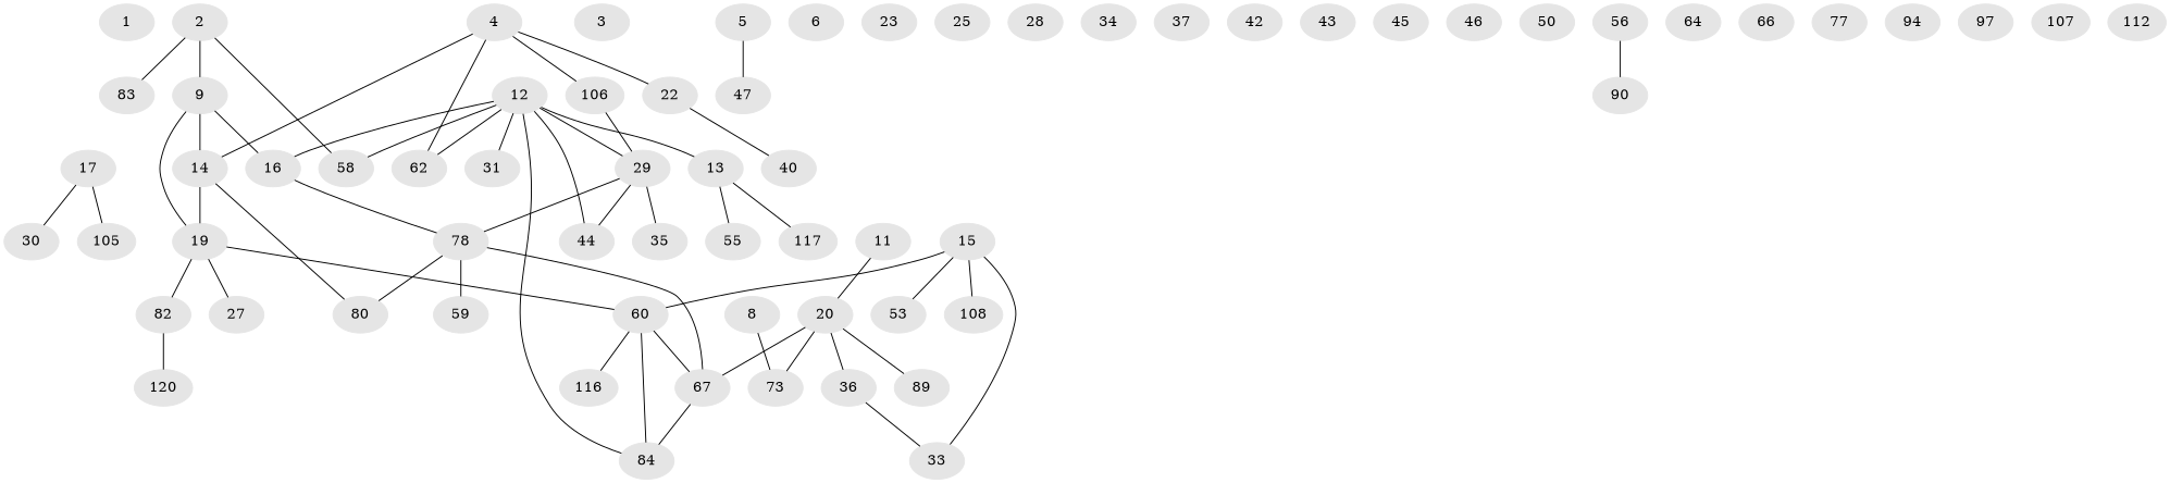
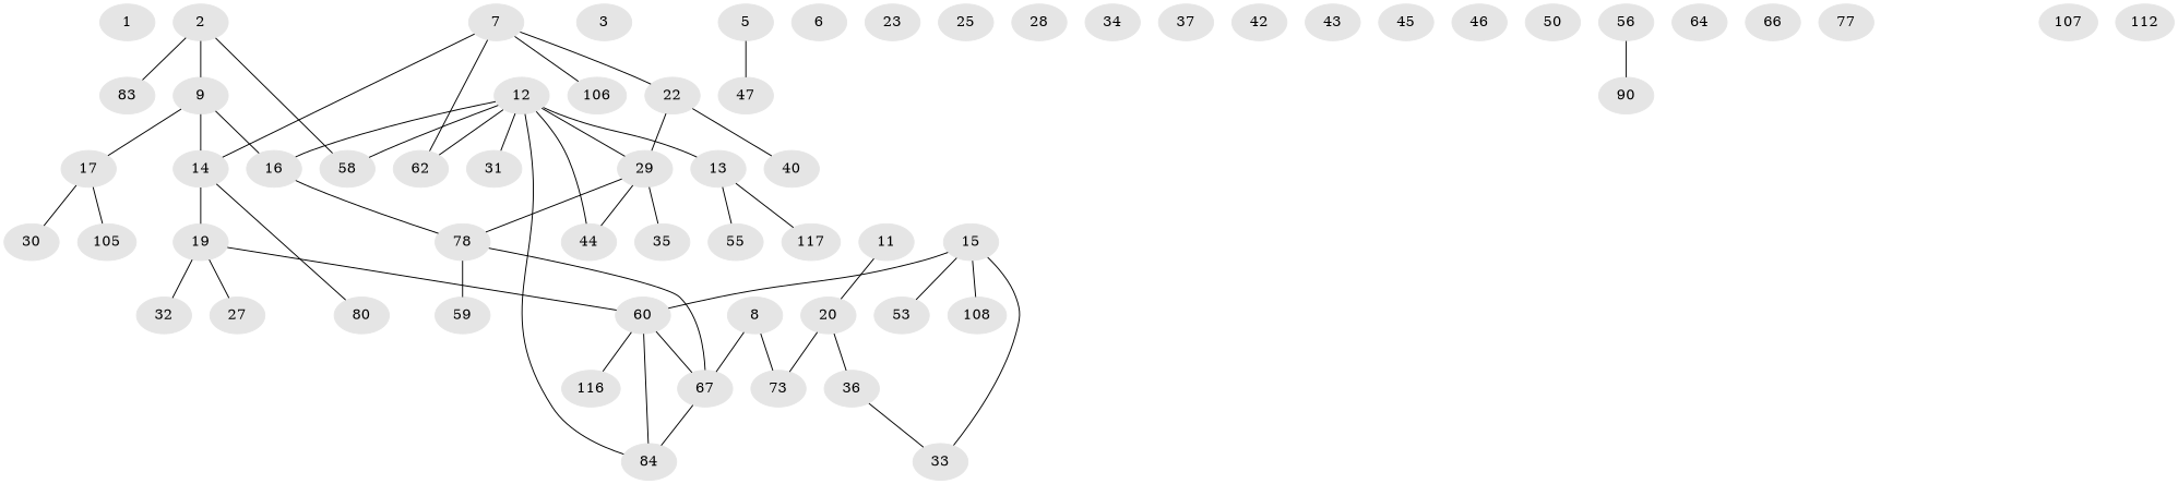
  graph {
    node [color=gray90 style=filled]
    1
    2 [super="+18+95"]
    9 [super="+10+78"]
    58 [super="+102"]
    83
    14 [super="+39+61+87+111"]
    16 [super="+26+75"]
    17 [super="+93"]
    3
-   4 [super="+82"]
+   4 [super="+82" label=7]
    22 [super="+86+88+110"]
    62 [super="+79"]
    106
    19 [super="+54+109"]
    80 [super="+103"]
    29 [super="+48+65"]
    40
    5 [super="+53"]
    47 [super="+51"]
    6
    8 [super="+24"]
    73 [super="+118"]
    n23 [label=78 super="+70"]
    30 [super="+100"]
    105
    11 [super="+92"]
    20 [super="+52+98+115"]
    36 [super="+63"]
    67 [super="+81+99"]
-   89
    12 [super="+23+49+101+104"]
    13 [super="+68+69"]
    31
    84
    44
    55
    117
    35
    60 [super="+72+113"]
    27
-   32 [super="+76" label=82]
+   32 [super="+76"]
    15 [super="+41"]
    33 [super="+71"]
    n44 [label=53 super="+114"]
    108
    116
    59
-   120
    n49 [label=23 super="+85"]
    25
    28
    34 [super="+74"]
    37
    42
    43
    45
    46
    50
    56 [super="+96"]
    90 [super="+91"]
    64
    66
    77
-   94
-   97
    107
    112
    2 -- 9
    2 -- 58
    2 -- 83
    9 -- 14
    9 -- 16
-   9 -- 19
+   9 -- 17
    14 -- 19 [weight=2]
    14 -- 80
    16 -- n23
    17 -- 30
    17 -- 105
    4 -- 14
    4 -- 22
    4 -- 62
    4 -- 106
-   106 -- 29
+   22 -- 29
    22 -- 40
    19 -- 60
    19 -- 27
    19 -- 32
    29 -- n23
    29 -- 44
    29 -- 35
    5 -- 47
    8 -- 73
-   n23 -- 80
    n23 -- 67
    n23 -- 59
    11 -- 20
    20 -- 73
    20 -- 36
-   20 -- 67
-   20 -- 89
+   8 -- 67
    36 -- 33
    67 -- 84
    12 -- 58
    12 -- 16
    12 -- 62
    12 -- 29
    12 -- 13 [weight=2]
    12 -- 31
    12 -- 84
    12 -- 44
    13 -- 55
    13 -- 117
    60 -- 67
    60 -- 84
    60 -- 116
-   32 -- 120
    15 -- 60
    15 -- 33
    15 -- n44
    15 -- 108
    56 -- 90
  }
